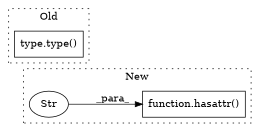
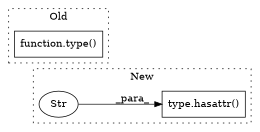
  digraph {
    rankdir=LR
    node [a=75 shape=box]
-   n1 [l="8,1" label="function.hasattr()" s="8460,8487"]
+   n1 [l="8,1" label="type.hasattr()" s="8460,8487"]
    n2 [a=66 l=13 label=Str s=8474 shape=ellipse]
-   n3 [l="5,1" label="type.type()" s="9118,9145"]
+   n3 [l="5,1" label="function.type()" s="9118,9145"]
    subgraph cluster_1 {
      label=New
      style=dotted
      n1
      n2
    }
    subgraph cluster_2 {
      label=Old
      style=dotted
      n3
    }
    n2 -> n1 [label=_para_]
  }
